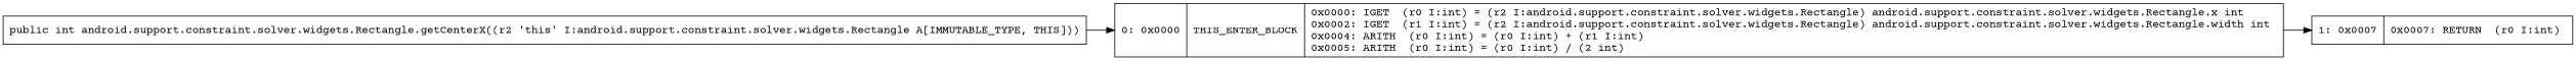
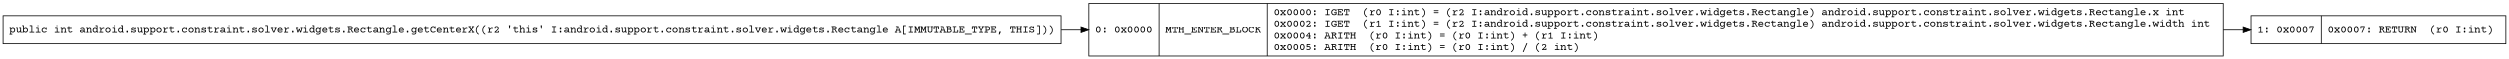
  digraph {
    rankdir=LR
    fontname="Courier Prime"
    node [shape=record fontname="Courier Prime"]
    edge [fontname="Courier Prime"]
-   n1 [label="{0\:\ 0x0000|THIS_ENTER_BLOCK\l|0x0000: IGET  (r0 I:int) = (r2 I:android.support.constraint.solver.widgets.Rectangle) android.support.constraint.solver.widgets.Rectangle.x int \l0x0002: IGET  (r1 I:int) = (r2 I:android.support.constraint.solver.widgets.Rectangle) android.support.constraint.solver.widgets.Rectangle.width int \l0x0004: ARITH  (r0 I:int) = (r0 I:int) + (r1 I:int) \l0x0005: ARITH  (r0 I:int) = (r0 I:int) \/ (2 int) \l}"]
+   n1 [label="{0\:\ 0x0000|MTH_ENTER_BLOCK\l|0x0000: IGET  (r0 I:int) = (r2 I:android.support.constraint.solver.widgets.Rectangle) android.support.constraint.solver.widgets.Rectangle.x int \l0x0002: IGET  (r1 I:int) = (r2 I:android.support.constraint.solver.widgets.Rectangle) android.support.constraint.solver.widgets.Rectangle.width int \l0x0004: ARITH  (r0 I:int) = (r0 I:int) + (r1 I:int) \l0x0005: ARITH  (r0 I:int) = (r0 I:int) \/ (2 int) \l}"]
    n2 [label="{1\:\ 0x0007|0x0007: RETURN  (r0 I:int) \l}"]
    n3 [label="{public int android.support.constraint.solver.widgets.Rectangle.getCenterX((r2 'this' I:android.support.constraint.solver.widgets.Rectangle A[IMMUTABLE_TYPE, THIS])) }"]
    n1 -> n2
    n3 -> n1
  }
